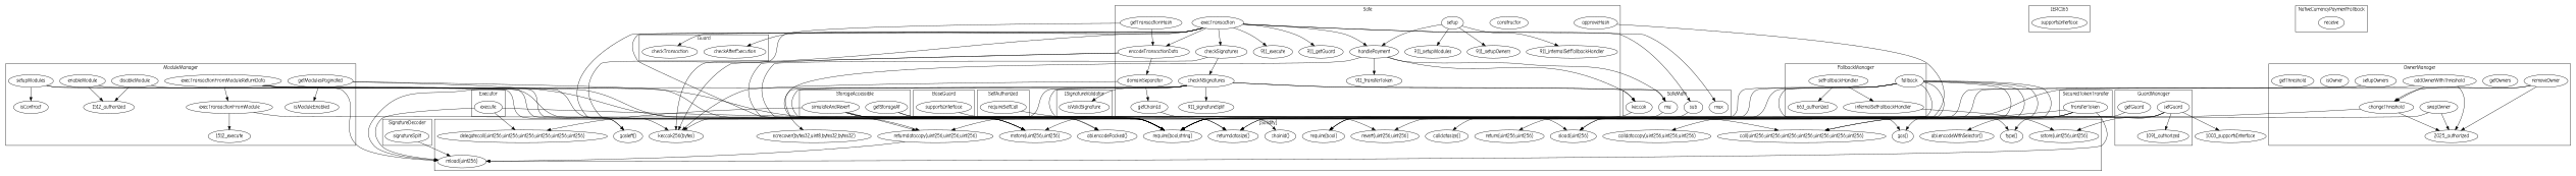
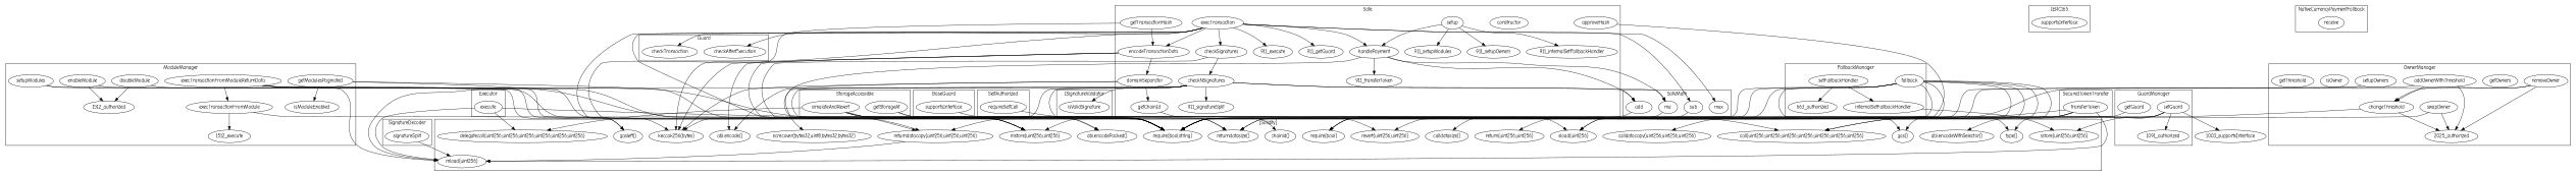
  strict digraph {
    fontname="Comic Neue"
    node [fontname="Comic Neue"]
    edge [fontname="Comic Neue"]
    n1 [label=setFallbackHandler]
    n2 [label=internalSetFallbackHandler]
    n3 [label="663_authorized"]
    n4 [label=fallback]
    n5 [label=isValidSignature]
    n6 [label=getGuard]
    n7 [label=setGuard]
    "1091_authorized"
    n9 [label=getStorageAt]
    n10 [label=simulateAndRevert]
    n11 [label=supportsInterface]
    n12 [label=enableModule]
    "1512_authorized"
    n14 [label=execTransactionFromModule]
    "1512_execute"
    n16 [label=execTransactionFromModuleReturnData]
-   n17 [label=isContract]
    n18 [label=disableModule]
    n19 [label=getModulesPaginated]
    n20 [label=isModuleEnabled]
    n21 [label=setupModules]
    n22 [label=removeOwner]
    n23 [label=changeThreshold]
    "2025_authorized"
    n25 [label=getOwners]
    n26 [label=addOwnerWithThreshold]
    n27 [label=setupOwners]
    n28 [label=isOwner]
    n29 [label=getThreshold]
    n30 [label=swapOwner]
    n31 [label=checkTransaction]
    n32 [label=checkAfterExecution]
    n33 [label=signatureSplit]
    n34 [label=getChainId]
    n35 [label=checkNSignatures]
    "911_signatureSplit"
    n37 [label=checkSignatures]
    n38 [label=approveHash]
    n39 [label=constructor]
    n40 [label=handlePayment]
    "911_transferToken"
    n42 [label=execTransaction]
    n43 [label=encodeTransactionData]
    "911_getGuard"
    "911_execute"
    n46 [label=domainSeparator]
    n47 [label=setup]
    "911_setupOwners"
    "911_internalSetFallbackHandler"
    "911_setupModules"
    n51 [label=getTransactionHash]
    n52 [label=execute]
    n53 [label=supportsInterface]
    n54 [label=sub]
    n55 [label=mul]
    n56 [label=max]
-   n57 [label=keccak]
+   n57 [label=add]
    n58 [label=transferToken]
    n59 [label=requireSelfCall]
    n60 [label=receive]
    "sstore(uint256,uint256)"
    "sload(uint256)"
    "calldatacopy(uint256,uint256,uint256)"
    "revert(uint256,uint256)"
    "call(uint256,uint256,uint256,uint256,uint256,uint256,uint256)"
    "mstore(uint256,uint256)"
    "return(uint256,uint256)"
    "returndatasize()"
    "calldatasize()"
    "gas()"
    "returndatacopy(uint256,uint256,uint256)"
    "require(bool,string)"
    "type()"
    "delegatecall(uint256,uint256,uint256,uint256,uint256,uint256)"
    "mload(uint256)"
    "gasleft()"
    "chainid()"
    "ecrecover(bytes32,uint8,bytes32,bytes32)"
    "keccak256(bytes)"
    "abi.encodePacked()"
+   "abi.encode()"
    "require(bool)"
    "abi.encodeWithSelector()"
    "1003_supportsInterface"
    subgraph cluster_1 {
      label=FallbackManager
      n1
      n2
      n3
      n4
    }
    subgraph cluster_2 {
      label=ISignatureValidator
      n5
    }
    subgraph cluster_3 {
      label=GuardManager
      n6
      n7
      "1091_authorized"
    }
    subgraph cluster_4 {
      label=StorageAccessible
      n9
      n10
    }
    subgraph cluster_5 {
      label=BaseGuard
      n11
    }
    subgraph cluster_6 {
      label=ModuleManager
      n12
      "1512_authorized"
      n14
      "1512_execute"
      n16
-     n17
      n18
      n19
      n20
      n21
    }
    subgraph cluster_7 {
      label=OwnerManager
      n22
      n23
      "2025_authorized"
      n25
      n26
      n27
      n28
      n29
      n30
    }
    subgraph cluster_8 {
      label=Guard
      n31
      n32
    }
    subgraph cluster_9 {
      label=SignatureDecoder
      n33
    }
    subgraph cluster_10 {
      label=Safe
      n34
      n35
      "911_signatureSplit"
      n37
      n38
      n39
      n40
      "911_transferToken"
      n42
      n43
      "911_getGuard"
      "911_execute"
      n46
      n47
      "911_setupOwners"
      "911_internalSetFallbackHandler"
      "911_setupModules"
      n51
    }
    subgraph cluster_11 {
      label=Executor
      n52
    }
    subgraph cluster_12 {
      label=IERC165
      n53
    }
    subgraph cluster_13 {
      label=SafeMath
      n54
      n55
      n56
      n57
    }
    subgraph cluster_14 {
      label=SecuredTokenTransfer
      n58
    }
    subgraph cluster_15 {
      label=SelfAuthorized
      n59
    }
    subgraph cluster_16 {
      label=NativeCurrencyPaymentFallback
      n60
    }
    subgraph cluster_17 {
      label="[Solidity]"
      "sstore(uint256,uint256)"
      "sload(uint256)"
      "calldatacopy(uint256,uint256,uint256)"
      "revert(uint256,uint256)"
      "call(uint256,uint256,uint256,uint256,uint256,uint256,uint256)"
      "mstore(uint256,uint256)"
      "return(uint256,uint256)"
      "returndatasize()"
      "calldatasize()"
      "gas()"
      "returndatacopy(uint256,uint256,uint256)"
      "require(bool,string)"
      "type()"
      "delegatecall(uint256,uint256,uint256,uint256,uint256,uint256)"
      "mload(uint256)"
      "gasleft()"
      "chainid()"
      "ecrecover(bytes32,uint8,bytes32,bytes32)"
      "keccak256(bytes)"
      "abi.encodePacked()"
+     "abi.encode()"
      "require(bool)"
      "abi.encodeWithSelector()"
    }
    n1 -> n2
    n1 -> n3
    n2 -> "sstore(uint256,uint256)"
    n4 -> "sload(uint256)"
    n4 -> "calldatacopy(uint256,uint256,uint256)"
    n4 -> "revert(uint256,uint256)"
    n4 -> "call(uint256,uint256,uint256,uint256,uint256,uint256,uint256)"
    n4 -> "mstore(uint256,uint256)"
    n4 -> "return(uint256,uint256)"
    n4 -> "returndatasize()"
    n4 -> "calldatasize()"
    n4 -> "gas()"
    n4 -> "returndatacopy(uint256,uint256,uint256)"
    n6 -> "sload(uint256)"
    n7 -> "1091_authorized"
    n7 -> "sstore(uint256,uint256)"
    n7 -> "require(bool,string)"
    n7 -> "type()"
    n7 -> "1003_supportsInterface"
    n9 -> "sload(uint256)"
    n9 -> "mstore(uint256,uint256)"
    n10 -> "revert(uint256,uint256)"
    n10 -> "mstore(uint256,uint256)"
    n10 -> "returndatasize()"
    n10 -> "returndatacopy(uint256,uint256,uint256)"
    n10 -> "delegatecall(uint256,uint256,uint256,uint256,uint256,uint256)"
    n11 -> "type()"
    n12 -> "1512_authorized"
    n12 -> "require(bool,string)"
    n14 -> "1512_execute"
    n14 -> "require(bool,string)"
    n16 -> n14
    n16 -> "mstore(uint256,uint256)"
    n16 -> "returndatasize()"
    n16 -> "returndatacopy(uint256,uint256,uint256)"
    n16 -> "mload(uint256)"
    n18 -> "1512_authorized"
    n18 -> "require(bool,string)"
    n19 -> n20
    n19 -> "mstore(uint256,uint256)"
    n19 -> "require(bool,string)"
-   n21 -> n17
    n21 -> "require(bool,string)"
    n21 -> "gasleft()"
    n22 -> n23
    n22 -> "2025_authorized"
    n22 -> "require(bool,string)"
    n23 -> "2025_authorized"
    n23 -> "require(bool,string)"
    n26 -> n23
    n26 -> "2025_authorized"
    n26 -> "require(bool,string)"
    n27 -> "require(bool,string)"
    n30 -> "2025_authorized"
    n30 -> "require(bool,string)"
    n33 -> "mload(uint256)"
    n34 -> "chainid()"
    n35 -> n5
    n35 -> "911_signatureSplit"
    n35 -> n55
    n35 -> n57
    n35 -> "require(bool,string)"
    n35 -> "mload(uint256)"
    n35 -> "ecrecover(bytes32,uint8,bytes32,bytes32)"
    n35 -> "keccak256(bytes)"
    n35 -> "abi.encodePacked()"
    n37 -> n35
    n37 -> "require(bool,string)"
    n38 -> "require(bool,string)"
    n40 -> "911_transferToken"
    n40 -> n55
    n40 -> n57
    n40 -> "require(bool,string)"
    n42 -> n31
    n42 -> n32
    n42 -> n37
    n42 -> n40
    n42 -> n43
    n42 -> "911_getGuard"
    n42 -> "911_execute"
    n42 -> n54
    n42 -> n56
    n42 -> "require(bool,string)"
    n42 -> "gasleft()"
    n42 -> "keccak256(bytes)"
    n43 -> n46
    n43 -> "keccak256(bytes)"
    n43 -> "abi.encodePacked()"
+   n43 -> "abi.encode()"
    n46 -> n34
    n46 -> "keccak256(bytes)"
+   n46 -> "abi.encode()"
    n47 -> n40
    n47 -> "911_setupOwners"
    n47 -> "911_internalSetFallbackHandler"
    n47 -> "911_setupModules"
    n51 -> n43
    n51 -> "keccak256(bytes)"
    n52 -> "call(uint256,uint256,uint256,uint256,uint256,uint256,uint256)"
    n52 -> "delegatecall(uint256,uint256,uint256,uint256,uint256,uint256)"
    n52 -> "mload(uint256)"
    n54 -> "require(bool)"
    n55 -> "require(bool)"
    n57 -> "require(bool)"
    n58 -> "call(uint256,uint256,uint256,uint256,uint256,uint256,uint256)"
    n58 -> "returndatasize()"
    n58 -> "gas()"
    n58 -> "mload(uint256)"
    n58 -> "abi.encodeWithSelector()"
    n59 -> "require(bool,string)"
    "returndatacopy(uint256,uint256,uint256)" -> "mload(uint256)"
  }
